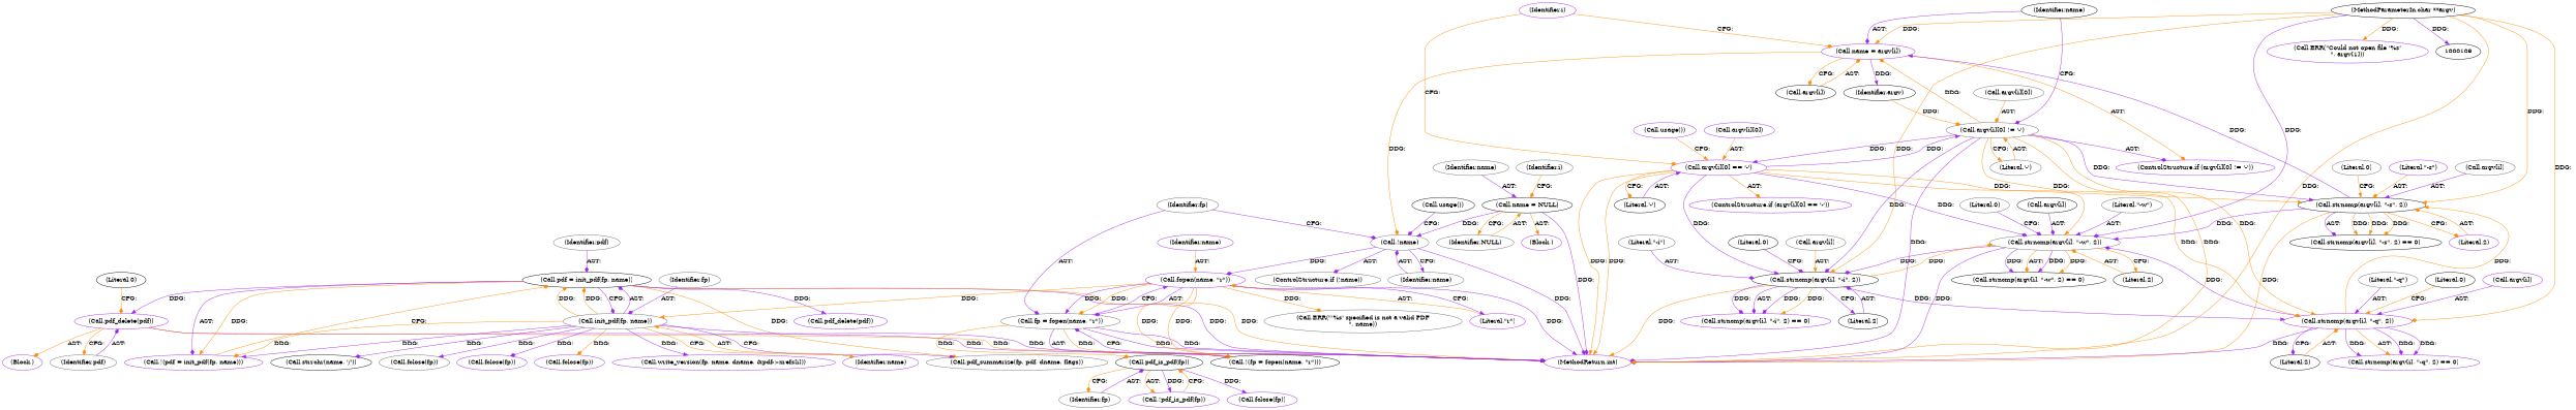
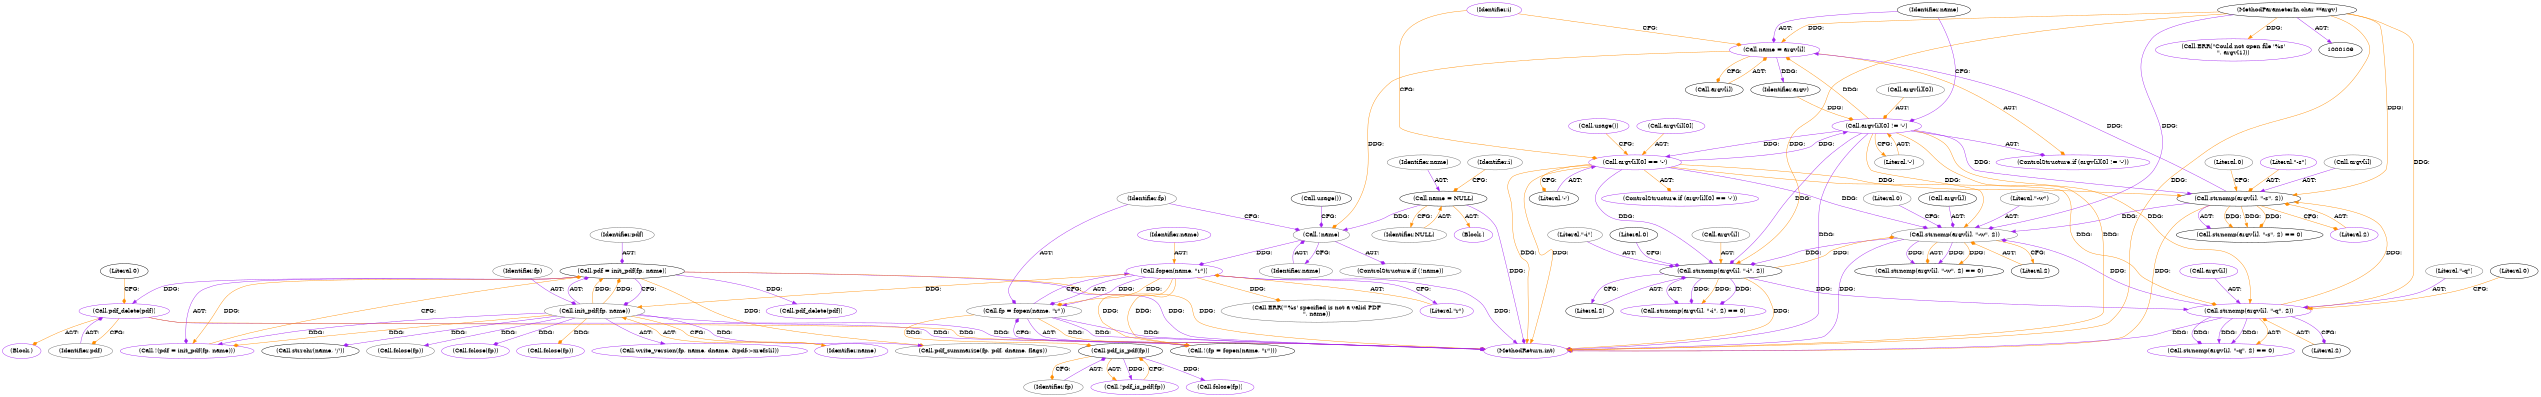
  digraph {
    node [color=purple]
    edge [arrowhead=diamond color=purple]
    n1 [label="(Call,pdf_delete(pdf))"]
    n2 [label="(Block,)"]
    n3 [label="(MethodReturn,int)"]
    n4 [color=gray40 label="(Identifier,pdf)"]
    n5 [color=black label="(Call,pdf = init_pdf(fp, name))"]
    n6 [color=gray40 label="(Call,init_pdf(fp, name))"]
    n7 [label="(Call,!(pdf = init_pdf(fp, name)))"]
    n8 [color=gray40 label="(Call,pdf_summarize(fp, pdf, dname, flags))"]
    n9 [label="(Call,pdf_delete(pdf))"]
    n10 [label="(Call,fclose(fp))"]
    n11 [label="(Call,fclose(fp))"]
    n12 [label="(Call,write_version(fp, name, dname, &pdf->xrefs[i]))"]
    n13 [label="(Identifier,name)"]
    n14 [color=black label="(Call,strrchr(name, '/'))"]
    n15 [color=gray40 label="(Call,fclose(fp))"]
    n16 [color=black label="(Call,pdf_is_pdf(fp))"]
    n17 [color=gray40 label="(Identifier,fp)"]
    n18 [label="(Call,!pdf_is_pdf(fp))"]
    n19 [label="(Call,fclose(fp))"]
    n20 [color=gray40 label="(Call,fp = fopen(name, \"r\"))"]
    n21 [label="(Call,fopen(name, \"r\"))"]
    n22 [color=black label="(Call,!(fp = fopen(name, \"r\")))"]
    n23 [color=gray40 label="(Call,ERR(\"'%s' specified is not a valid PDF\n\", name))"]
    n24 [label="(Literal,\"r\")"]
    n25 [color=gray40 label="(Call,!name)"]
    n26 [color=gray40 label="(ControlStructure,if (!name))"]
    n27 [color=gray40 label="(Identifier,name)"]
    n28 [label="(Call,name = argv[i])"]
    n29 [color=black label="(Call,argv[i])"]
    n30 [label="(ControlStructure,if (argv[i][0] != '-'))"]
    n31 [color=black label="(Identifier,argv)"]
    n32 [color=black label="(Call,strncmp(argv[i], \"-s\", 2))"]
    n33 [color=gray40 label="(Call,strncmp(argv[i], \"-w\", 2))"]
    n34 [color=black label="(Call,strncmp(argv[i], \"-s\", 2) == 0)"]
    n35 [label="(Literal,2)"]
    n36 [color=black label="(Call,strncmp(argv[i], \"-i\", 2))"]
    n37 [color=black label="(Call,strncmp(argv[i], \"-w\", 2) == 0)"]
    n38 [color=black label="(Literal,2)"]
    n39 [label="(Call,strncmp(argv[i], \"-q\", 2))"]
    n40 [color=black label="(Literal,2)"]
    n41 [label="(Call,strncmp(argv[i], \"-q\", 2) == 0)"]
    n42 [label="(Call,argv[i][0] == '-')"]
-   n43 [color=gray40 label="(Call,argv[i][0] != '-')"]
+   n43 [label="(Call,argv[i][0] != '-')"]
    n44 [color=black label="(Literal,'-')"]
    n45 [label="(ControlStructure,if (argv[i][0] == '-'))"]
    n46 [color=gray40 label="(Literal,'-')"]
    n47 [label="(Call,strncmp(argv[i], \"-i\", 2) == 0)"]
    n48 [color=black label="(Literal,2)"]
    n49 [color=black label="(MethodParameterIn,char **argv)"]
    n50 [label="(Call,ERR(\"Could not open file '%s'\n\", argv[1]))"]
    1000109 [color=black]
    n52 [color=black label="(Call,name = NULL)"]
    n53 [label="(Block,)"]
    n54 [color=gray40 label="(Identifier,NULL)"]
    n55 [color=black label="(Identifier,name)"]
    n56 [color=black label="(Literal,0)"]
    n57 [color=gray40 label="(Call,argv[i][0])"]
    n58 [color=gray40 label="(Identifier,name)"]
    n59 [color=gray40 label="(Literal,\"-q\")"]
    n60 [color=gray40 label="(Literal,\"-i\")"]
    n61 [color=gray40 label="(Identifier,pdf)"]
    n62 [color=gray40 label="(Identifier,fp)"]
    n63 [label="(Identifier,name)"]
    n64 [color=gray40 label="(Literal,\"-w\")"]
    n65 [label="(Call,argv[i][0])"]
    n66 [color=black label="(Call,usage())"]
    n67 [color=gray40 label="(Literal,0)"]
    n68 [color=black label="(Literal,0)"]
    n69 [label="(Literal,\"-s\")"]
    n70 [color=black label="(Literal,0)"]
    n71 [color=gray40 label="(Call,argv[i])"]
    n72 [color=gray40 label="(Identifier,fp)"]
    n73 [label="(Call,usage())"]
    n74 [color=gray40 label="(Literal,0)"]
    n75 [label="(Call,argv[i])"]
    n76 [color=gray40 label="(Identifier,i)"]
    n77 [color=black label="(Call,argv[i])"]
    n78 [color=gray40 label="(Call,argv[i])"]
    n79 [label="(Identifier,i)"]
    n1 -> n2 [color=darkorange label="AST: "]
    n1 -> n3 [label="DDG: "]
    n1 -> n3 [arrowhead=normal color=darkorange label="DDG: "]
    n1 -> n4 [color=darkorange label="CFG: "]
    n4 -> n1 [label="AST: "]
    n5 -> n1 [arrowhead=normal label="DDG: "]
    n5 -> n3 [label="DDG: "]
    n5 -> n3 [color=darkorange label="DDG: "]
    n5 -> n6 [label="CFG: "]
    n5 -> n7 [label="AST: "]
    n5 -> n7 [arrowhead=normal color=darkorange label="DDG: "]
    n5 -> n8 [color=darkorange label="DDG: "]
    n5 -> n9 [arrowhead=normal label="DDG: "]
    n6 -> n3 [label="DDG: "]
    n6 -> n5 [label="AST: "]
    n6 -> n5 [arrowhead=normal color=darkorange label="DDG: "]
    n6 -> n5 [color=darkorange label="DDG: "]
    n6 -> n7 [color=darkorange label="DDG: "]
    n6 -> n7 [arrowhead=normal label="DDG: "]
-   n6 -> n8 [arrowhead=normal label="CFG: "]
+   n6 -> n8 [arrowhead=normal label="DDG: "]
    n6 -> n10 [label="DDG: "]
    n6 -> n11 [color=darkorange label="DDG: "]
-   n6 -> n12 [arrowhead=normal label="DDG: "]
+   n6 -> n12 [arrowhead=normal label="AST: "]
    n6 -> n13 [arrowhead=normal color=darkorange label="CFG: "]
    n6 -> n14 [label="DDG: "]
    n6 -> n15 [arrowhead=normal label="DDG: "]
    n7 -> n5 [color=darkorange label="CFG: "]
    n13 -> n6 [arrowhead=normal color=darkorange label="AST: "]
    n16 -> n17 [color=darkorange label="CFG: "]
    n16 -> n18 [arrowhead=normal color=darkorange label="AST: "]
    n16 -> n18 [arrowhead=normal label="DDG: "]
    n16 -> n19 [arrowhead=normal label="DDG: "]
    n17 -> n16 [label="AST: "]
    n18 -> n16 [color=darkorange label="CFG: "]
    n20 -> n3 [arrowhead=normal label="DDG: "]
    n20 -> n3 [arrowhead=normal label="DDG: "]
    n20 -> n16 [color=darkorange label="DDG: "]
    n20 -> n21 [arrowhead=normal label="CFG: "]
    n20 -> n22 [label="AST: "]
    n20 -> n22 [color=darkorange label="DDG: "]
    n21 -> n3 [arrowhead=normal label="DDG: "]
    n21 -> n6 [arrowhead=normal color=darkorange label="DDG: "]
    n21 -> n20 [label="AST: "]
    n21 -> n20 [arrowhead=normal label="DDG: "]
    n21 -> n20 [color=darkorange label="DDG: "]
    n21 -> n22 [color=darkorange label="DDG: "]
    n21 -> n22 [arrowhead=normal color=darkorange label="DDG: "]
    n21 -> n23 [color=darkorange label="DDG: "]
    n21 -> n24 [arrowhead=normal label="CFG: "]
    n22 -> n20 [label="CFG: "]
    n24 -> n21 [color=darkorange label="AST: "]
-   n25 -> n3 [label="DDG: "]
    n25 -> n21 [label="DDG: "]
    n25 -> n26 [label="AST: "]
    n25 -> n27 [arrowhead=normal label="CFG: "]
    n27 -> n25 [label="AST: "]
    n28 -> n25 [color=darkorange label="DDG: "]
    n28 -> n29 [color=darkorange label="CFG: "]
    n28 -> n30 [color=darkorange label="AST: "]
    n28 -> n31 [arrowhead=normal label="DDG: "]
    n29 -> n28 [color=darkorange label="AST: "]
    n31 -> n43 [color=darkorange label="DDG: "]
    n32 -> n3 [arrowhead=normal color=darkorange label="DDG: "]
    n32 -> n28 [arrowhead=normal label="DDG: "]
    n32 -> n33 [arrowhead=normal label="DDG: "]
    n32 -> n34 [label="AST: "]
    n32 -> n34 [arrowhead=normal color=darkorange label="DDG: "]
    n32 -> n34 [arrowhead=normal color=darkorange label="DDG: "]
    n32 -> n34 [color=darkorange label="DDG: "]
    n32 -> n35 [color=darkorange label="CFG: "]
    n33 -> n3 [label="DDG: "]
    n33 -> n36 [label="DDG: "]
    n33 -> n37 [color=darkorange label="AST: "]
    n33 -> n37 [arrowhead=normal label="DDG: "]
    n33 -> n37 [arrowhead=normal color=darkorange label="DDG: "]
    n33 -> n37 [arrowhead=normal label="DDG: "]
    n33 -> n38 [arrowhead=normal color=darkorange label="CFG: "]
    n35 -> n32 [color=darkorange label="AST: "]
    n36 -> n3 [arrowhead=normal color=darkorange label="DDG: "]
    n36 -> n33 [color=darkorange label="DDG: "]
    n36 -> n39 [arrowhead=normal label="DDG: "]
    n36 -> n47 [label="AST: "]
    n36 -> n47 [label="DDG: "]
    n36 -> n47 [arrowhead=normal color=darkorange label="DDG: "]
    n36 -> n47 [label="DDG: "]
    n36 -> n48 [arrowhead=normal label="CFG: "]
    n38 -> n33 [color=darkorange label="AST: "]
    n39 -> n3 [label="DDG: "]
    n39 -> n32 [arrowhead=normal color=darkorange label="DDG: "]
    n39 -> n33 [label="DDG: "]
    n39 -> n40 [label="CFG: "]
    n39 -> n41 [arrowhead=normal color=darkorange label="AST: "]
    n39 -> n41 [label="DDG: "]
    n39 -> n41 [arrowhead=normal label="DDG: "]
    n39 -> n41 [arrowhead=normal label="DDG: "]
    n40 -> n39 [color=darkorange label="AST: "]
    n42 -> n3 [arrowhead=normal color=darkorange label="DDG: "]
    n42 -> n3 [arrowhead=normal color=darkorange label="DDG: "]
    n42 -> n32 [arrowhead=normal color=darkorange label="DDG: "]
    n42 -> n33 [label="DDG: "]
    n42 -> n36 [arrowhead=normal label="DDG: "]
    n42 -> n39 [color=darkorange label="DDG: "]
    n42 -> n43 [arrowhead=normal label="DDG: "]
    n42 -> n44 [color=darkorange label="CFG: "]
    n42 -> n45 [color=darkorange label="AST: "]
    n43 -> n3 [label="DDG: "]
    n43 -> n3 [arrowhead=normal color=darkorange label="DDG: "]
    n43 -> n28 [color=darkorange label="DDG: "]
    n43 -> n30 [label="AST: "]
    n43 -> n32 [arrowhead=normal label="DDG: "]
    n43 -> n33 [arrowhead=normal color=darkorange label="DDG: "]
    n43 -> n36 [label="DDG: "]
    n43 -> n39 [arrowhead=normal color=darkorange label="DDG: "]
    n43 -> n42 [arrowhead=normal label="DDG: "]
    n43 -> n46 [arrowhead=normal color=darkorange label="CFG: "]
    n44 -> n42 [arrowhead=normal label="AST: "]
    n46 -> n43 [arrowhead=normal color=darkorange label="AST: "]
    n48 -> n36 [label="AST: "]
    n49 -> n3 [arrowhead=normal color=darkorange label="DDG: "]
    n49 -> n28 [arrowhead=normal color=darkorange label="DDG: "]
    n49 -> n32 [arrowhead=normal color=darkorange label="DDG: "]
    n49 -> n33 [label="DDG: "]
    n49 -> n36 [arrowhead=normal color=darkorange label="DDG: "]
    n49 -> n39 [color=darkorange label="DDG: "]
    n49 -> n50 [arrowhead=normal color=darkorange label="DDG: "]
-   n49 -> 1000109 [arrowhead=normal label="DDG: "]
+   n49 -> 1000109 [arrowhead=normal label="AST: "]
    n52 -> n3 [label="DDG: "]
    n52 -> n25 [arrowhead=normal label="DDG: "]
    n52 -> n53 [arrowhead=normal color=darkorange label="AST: "]
    n52 -> n54 [arrowhead=normal color=darkorange label="CFG: "]
    n54 -> n52 [arrowhead=normal color=darkorange label="AST: "]
    n55 -> n28 [label="AST: "]
    n55 -> n43 [label="CFG: "]
    n56 -> n1 [color=darkorange label="CFG: "]
    n57 -> n43 [color=darkorange label="AST: "]
    n58 -> n52 [arrowhead=normal label="AST: "]
    n59 -> n39 [arrowhead=normal label="AST: "]
    n60 -> n36 [label="AST: "]
    n61 -> n5 [label="AST: "]
    n62 -> n6 [label="AST: "]
    n63 -> n21 [arrowhead=normal color=darkorange label="AST: "]
    n64 -> n33 [arrowhead=normal label="AST: "]
    n65 -> n42 [arrowhead=normal color=darkorange label="AST: "]
    n66 -> n25 [label="CFG: "]
    n67 -> n32 [arrowhead=normal color=darkorange label="CFG: "]
    n68 -> n39 [arrowhead=normal color=darkorange label="CFG: "]
    n69 -> n32 [color=darkorange label="AST: "]
    n70 -> n36 [label="CFG: "]
    n71 -> n36 [arrowhead=normal color=darkorange label="AST: "]
    n72 -> n20 [label="AST: "]
    n72 -> n25 [label="CFG: "]
    n73 -> n42 [arrowhead=normal color=darkorange label="CFG: "]
    n74 -> n33 [label="CFG: "]
    n75 -> n39 [arrowhead=normal label="AST: "]
    n76 -> n52 [color=darkorange label="CFG: "]
    n77 -> n33 [label="AST: "]
    n78 -> n32 [arrowhead=normal label="AST: "]
    n79 -> n28 [color=darkorange label="CFG: "]
    n79 -> n42 [color=darkorange label="CFG: "]
  }
